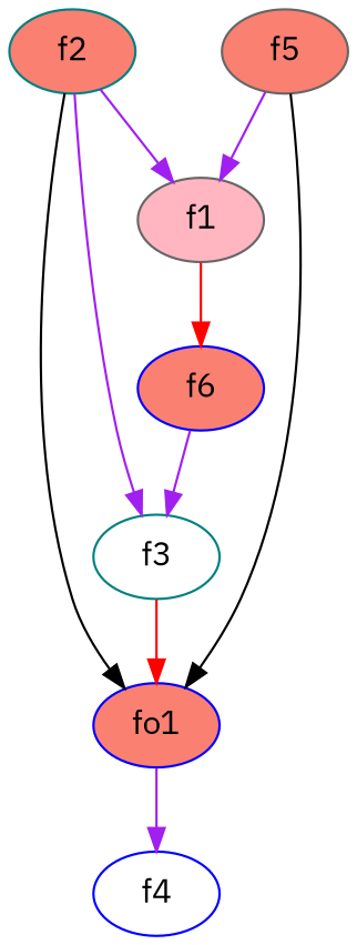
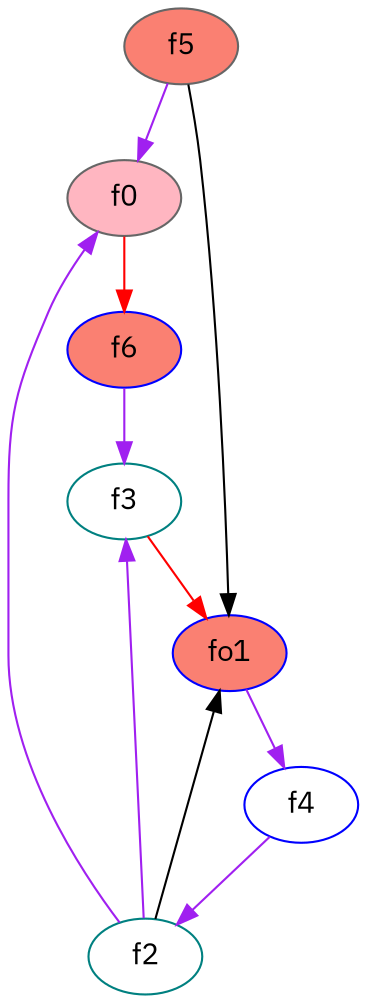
  strict digraph {
    fontname="IBM Plex Sans"
    node [color=blue fillcolor=salmon fontname="IBM Plex Sans" style=filled]
    edge [color=purple fontname="IBM Plex Sans" weight=2]
-   f1 [color=gray40 fillcolor=lightpink]
+   f1 [color=gray40 fillcolor=lightpink label=f0]
    f6
    f3 [color=teal fillcolor=white]
-   f2 [color=teal]
+   f2 [color=teal fillcolor=white]
    fo1
    f4 [fillcolor=white]
    f5 [color=gray40]
    f1 -> f6 [color=red]
    f6 -> f3
    f3 -> fo1 [color=red]
    f2 -> f1
    f2 -> f3
    f2 -> fo1 [color=black]
    fo1 -> f4
+   f4 -> f2
    f5 -> f1
    f5 -> fo1 [color=black]
  }
